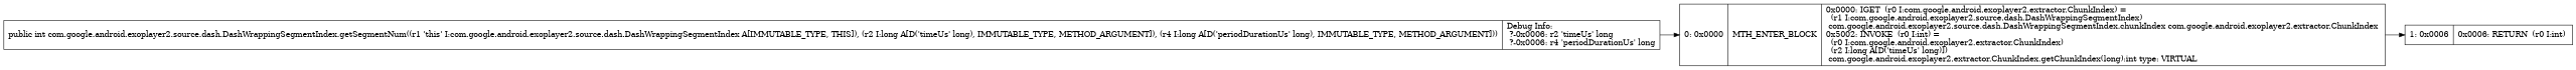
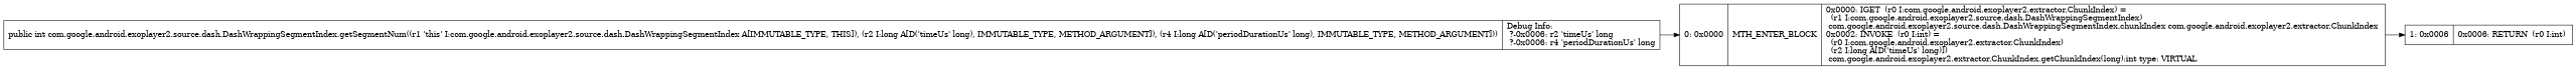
  digraph {
    rankdir=LR
    node [shape=record]
-   n1 [label="{0\:\ 0x0000|MTH_ENTER_BLOCK\l|0x0000: IGET  (r0 I:com.google.android.exoplayer2.extractor.ChunkIndex) = \l  (r1 I:com.google.android.exoplayer2.source.dash.DashWrappingSegmentIndex)\l com.google.android.exoplayer2.source.dash.DashWrappingSegmentIndex.chunkIndex com.google.android.exoplayer2.extractor.ChunkIndex \l0x5002: INVOKE  (r0 I:int) = \l  (r0 I:com.google.android.exoplayer2.extractor.ChunkIndex)\l  (r2 I:long A[D('timeUs' long)])\l com.google.android.exoplayer2.extractor.ChunkIndex.getChunkIndex(long):int type: VIRTUAL \l}"]
+   n1 [label="{0\:\ 0x0000|MTH_ENTER_BLOCK\l|0x0000: IGET  (r0 I:com.google.android.exoplayer2.extractor.ChunkIndex) = \l  (r1 I:com.google.android.exoplayer2.source.dash.DashWrappingSegmentIndex)\l com.google.android.exoplayer2.source.dash.DashWrappingSegmentIndex.chunkIndex com.google.android.exoplayer2.extractor.ChunkIndex \l0x0002: INVOKE  (r0 I:int) = \l  (r0 I:com.google.android.exoplayer2.extractor.ChunkIndex)\l  (r2 I:long A[D('timeUs' long)])\l com.google.android.exoplayer2.extractor.ChunkIndex.getChunkIndex(long):int type: VIRTUAL \l}"]
    n2 [label="{1\:\ 0x0006|0x0006: RETURN  (r0 I:int) \l}"]
    n3 [label="{public int com.google.android.exoplayer2.source.dash.DashWrappingSegmentIndex.getSegmentNum((r1 'this' I:com.google.android.exoplayer2.source.dash.DashWrappingSegmentIndex A[IMMUTABLE_TYPE, THIS]), (r2 I:long A[D('timeUs' long), IMMUTABLE_TYPE, METHOD_ARGUMENT]), (r4 I:long A[D('periodDurationUs' long), IMMUTABLE_TYPE, METHOD_ARGUMENT]))  | Debug Info:\l  ?\-0x0006: r2 'timeUs' long\l  ?\-0x0006: r4 'periodDurationUs' long\l}"]
    n1 -> n2
    n3 -> n1
  }
